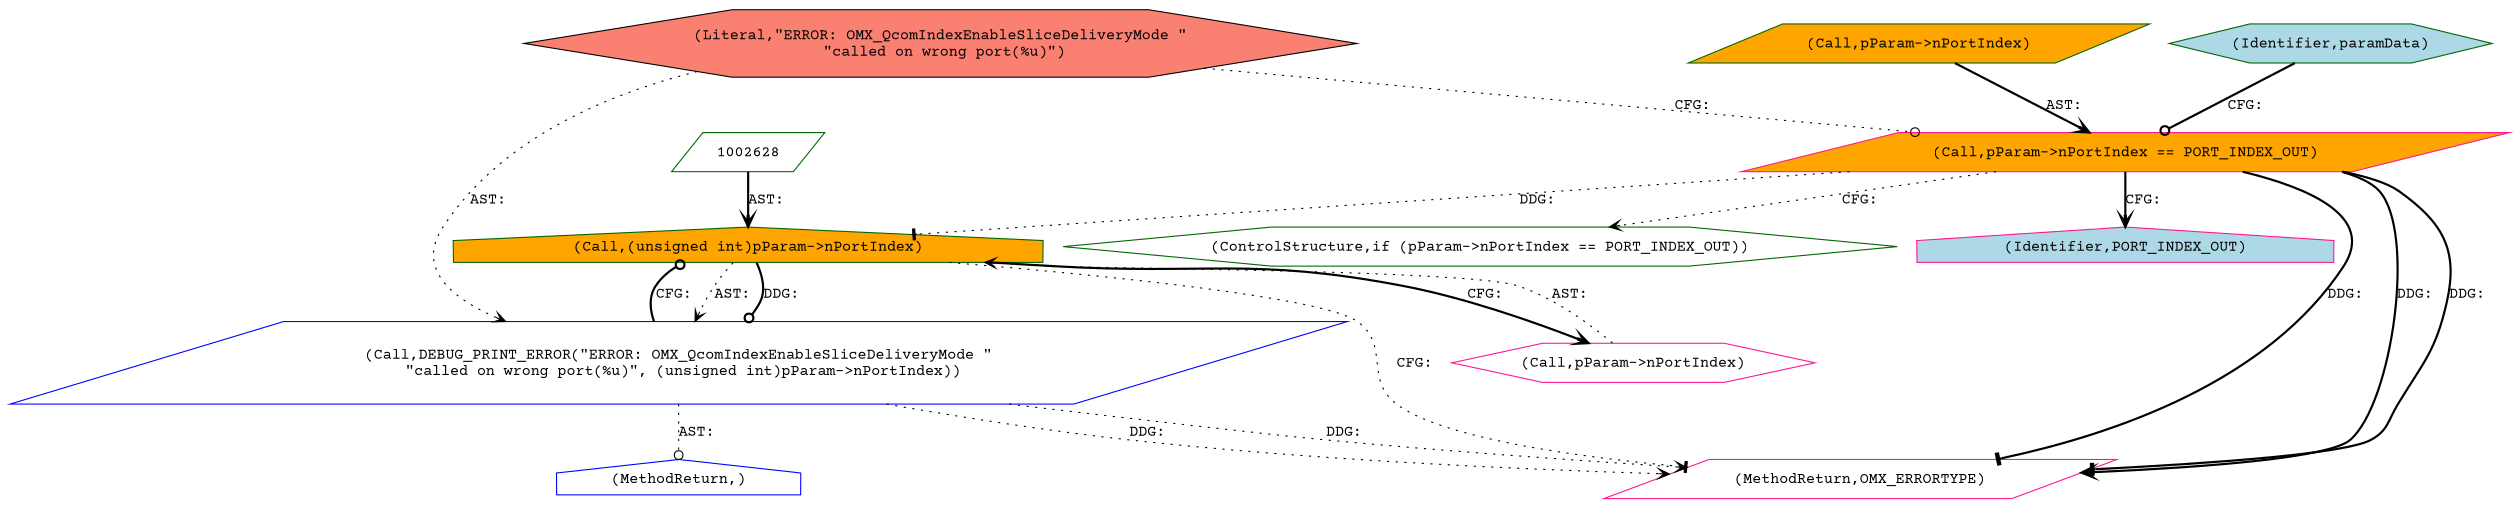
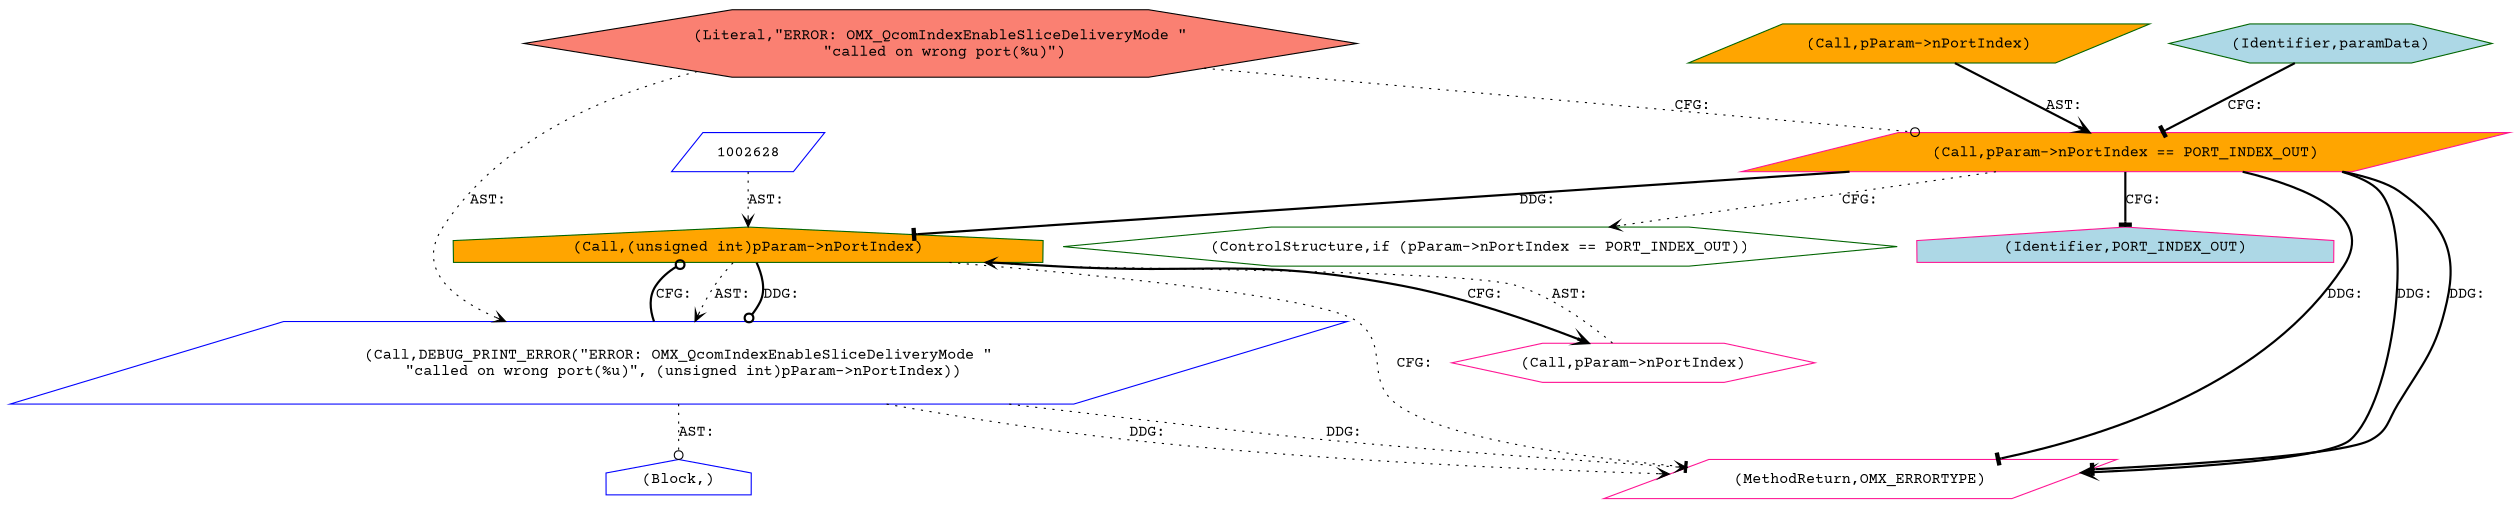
  digraph {
    fontname="Courier Prime"
    node [color=darkgreen fillcolor=white fontname="Courier Prime" shape=parallelogram style=filled]
    edge [arrowhead=vee fontname="Courier Prime" style=bold]
    n1 [color=deeppink fillcolor=orange label="(Call,pParam->nPortIndex == PORT_INDEX_OUT)"]
    n2 [fillcolor=orange label="(Call,(unsigned int)pParam->nPortIndex)" shape=house]
    n3 [label="(ControlStructure,if (pParam->nPortIndex == PORT_INDEX_OUT))" shape=hexagon]
    n4 [color=deeppink fillcolor=lightblue label="(Identifier,PORT_INDEX_OUT)" shape=house]
    n5 [color=deeppink label="(MethodReturn,OMX_ERRORTYPE)"]
    n6 [color=blue label="(Call,DEBUG_PRINT_ERROR(\"ERROR: OMX_QcomIndexEnableSliceDeliveryMode \"\n \"called on wrong port(%u)\", (unsigned int)pParam->nPortIndex))"]
    n7 [color=deeppink label="(Call,pParam->nPortIndex)" shape=hexagon]
-   n8 [color=blue label="(MethodReturn,)" shape=house]
+   n8 [color=blue label="(Block,)" shape=house]
    n9 [fillcolor=lightblue label="(Identifier,paramData)" shape=hexagon]
    n10 [fillcolor=orange label="(Call,pParam->nPortIndex)"]
    n11 [color=black fillcolor=salmon label="(Literal,\"ERROR: OMX_QcomIndexEnableSliceDeliveryMode \"\n \"called on wrong port(%u)\")" shape=hexagon]
-   1002628
-   n1 -> n2 [arrowhead=tee label="DDG: " style=dotted]
+   1002628 [color=blue]
+   n1 -> n2 [arrowhead=tee label="DDG: "]
    n1 -> n3 [label="CFG: " style=dotted]
-   n1 -> n4 [label="CFG: "]
+   n1 -> n4 [arrowhead=tee label="CFG: "]
    n1 -> n5 [label="DDG: "]
    n1 -> n5 [arrowhead=tee label="DDG: "]
    n1 -> n5 [arrowhead=tee label="DDG: "]
    n2 -> n5 [arrowhead=tee label="CFG: " style=dotted]
    n2 -> n6 [label="AST: " style=dotted]
    n2 -> n6 [arrowhead=odot label="DDG: "]
    n2 -> n7 [label="CFG: "]
    n6 -> n2 [arrowhead=odot label="CFG: "]
    n6 -> n5 [label="DDG: " style=dotted]
    n6 -> n5 [label="DDG: " style=dotted]
    n6 -> n8 [arrowhead=odot label="AST: " style=dotted]
    n7 -> n2 [label="AST: " style=dotted]
-   n9 -> n1 [arrowhead=odot label="CFG: "]
+   n9 -> n1 [arrowhead=tee label="CFG: "]
    n10 -> n1 [label="AST: "]
    n11 -> n1 [arrowhead=odot label="CFG: " style=dotted]
    n11 -> n6 [label="AST: " style=dotted]
-   1002628 -> n2 [label="AST: "]
+   1002628 -> n2 [label="AST: " style=dotted]
  }
